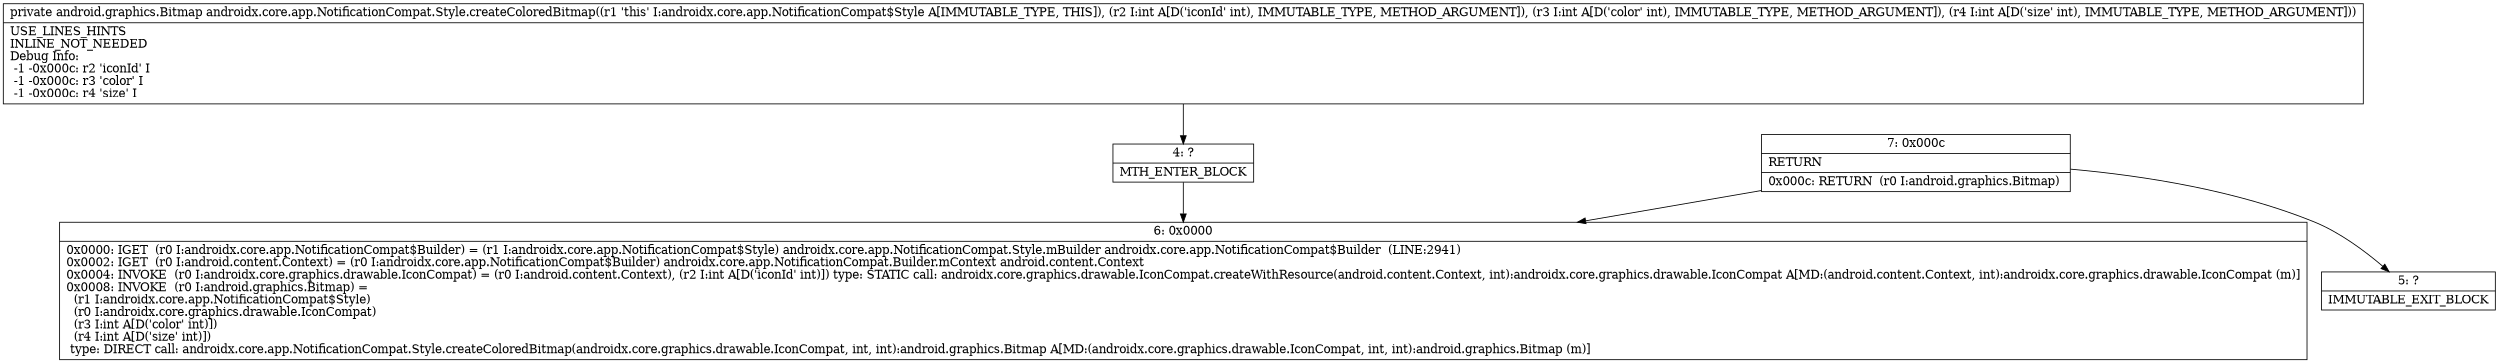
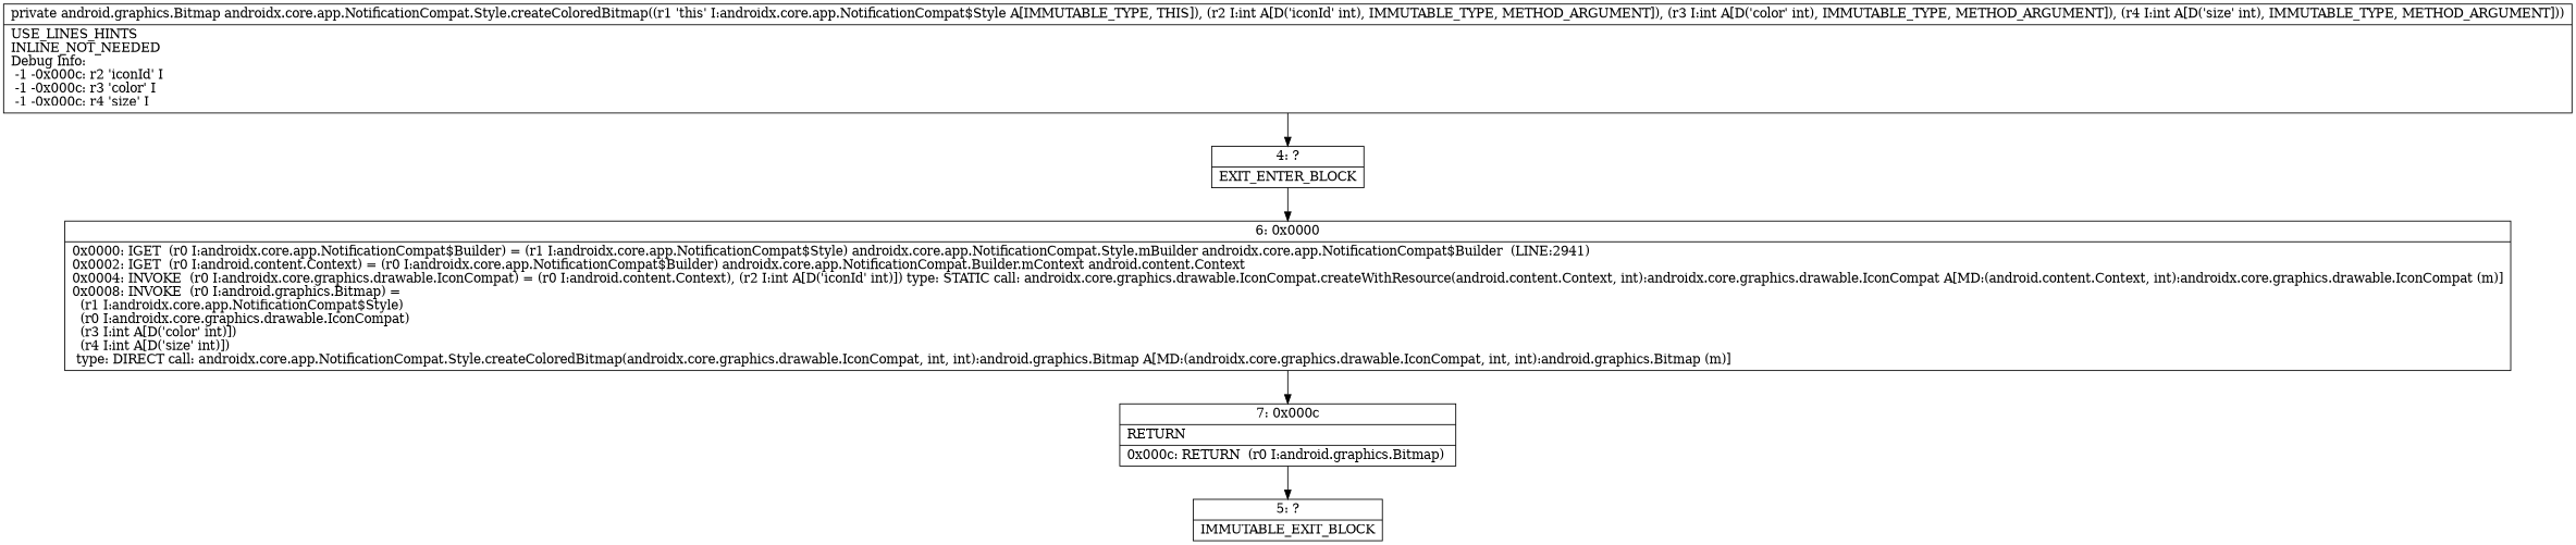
  digraph {
    node [shape=record]
-   n1 [label="{4\:\ ?|MTH_ENTER_BLOCK\l}"]
+   n1 [label="{4\:\ ?|EXIT_ENTER_BLOCK\l}"]
    n2 [label="{6\:\ 0x0000|0x0000: IGET  (r0 I:androidx.core.app.NotificationCompat$Builder) = (r1 I:androidx.core.app.NotificationCompat$Style) androidx.core.app.NotificationCompat.Style.mBuilder androidx.core.app.NotificationCompat$Builder  (LINE:2941)\l0x0002: IGET  (r0 I:android.content.Context) = (r0 I:androidx.core.app.NotificationCompat$Builder) androidx.core.app.NotificationCompat.Builder.mContext android.content.Context \l0x0004: INVOKE  (r0 I:androidx.core.graphics.drawable.IconCompat) = (r0 I:android.content.Context), (r2 I:int A[D('iconId' int)]) type: STATIC call: androidx.core.graphics.drawable.IconCompat.createWithResource(android.content.Context, int):androidx.core.graphics.drawable.IconCompat A[MD:(android.content.Context, int):androidx.core.graphics.drawable.IconCompat (m)]\l0x0008: INVOKE  (r0 I:android.graphics.Bitmap) = \l  (r1 I:androidx.core.app.NotificationCompat$Style)\l  (r0 I:androidx.core.graphics.drawable.IconCompat)\l  (r3 I:int A[D('color' int)])\l  (r4 I:int A[D('size' int)])\l type: DIRECT call: androidx.core.app.NotificationCompat.Style.createColoredBitmap(androidx.core.graphics.drawable.IconCompat, int, int):android.graphics.Bitmap A[MD:(androidx.core.graphics.drawable.IconCompat, int, int):android.graphics.Bitmap (m)]\l}"]
    n3 [label="{7\:\ 0x000c|RETURN\l|0x000c: RETURN  (r0 I:android.graphics.Bitmap) \l}"]
    n4 [label="{5\:\ ?|IMMUTABLE_EXIT_BLOCK\l}"]
    n5 [label="{private android.graphics.Bitmap androidx.core.app.NotificationCompat.Style.createColoredBitmap((r1 'this' I:androidx.core.app.NotificationCompat$Style A[IMMUTABLE_TYPE, THIS]), (r2 I:int A[D('iconId' int), IMMUTABLE_TYPE, METHOD_ARGUMENT]), (r3 I:int A[D('color' int), IMMUTABLE_TYPE, METHOD_ARGUMENT]), (r4 I:int A[D('size' int), IMMUTABLE_TYPE, METHOD_ARGUMENT]))  | USE_LINES_HINTS\lINLINE_NOT_NEEDED\lDebug Info:\l  \-1 \-0x000c: r2 'iconId' I\l  \-1 \-0x000c: r3 'color' I\l  \-1 \-0x000c: r4 'size' I\l}"]
    n1 -> n2
-   n3 -> n2
+   n2 -> n3
    n3 -> n4
    n5 -> n1
  }
